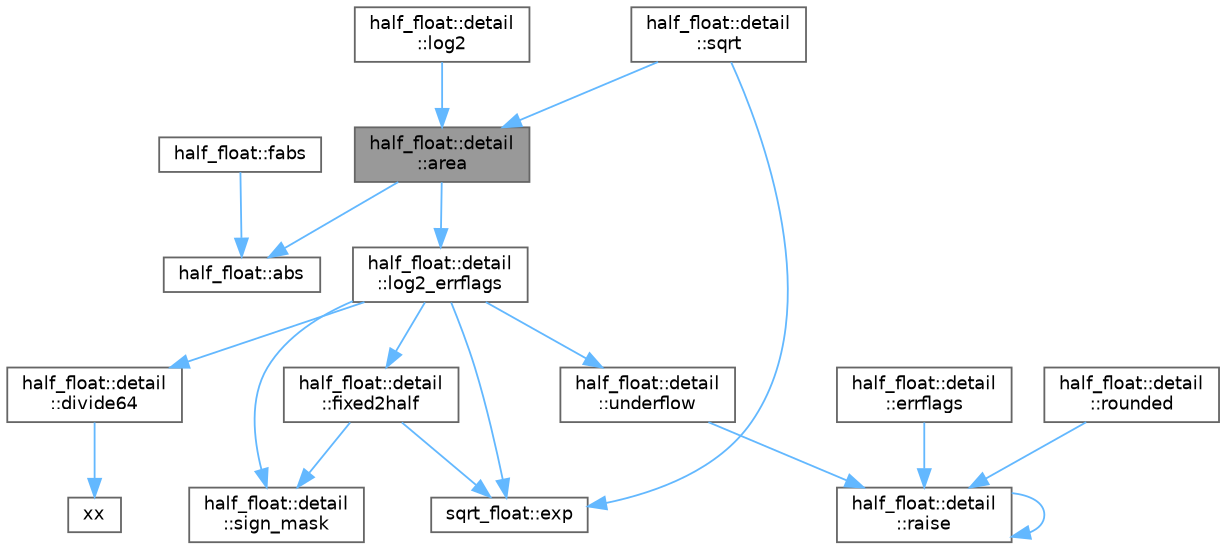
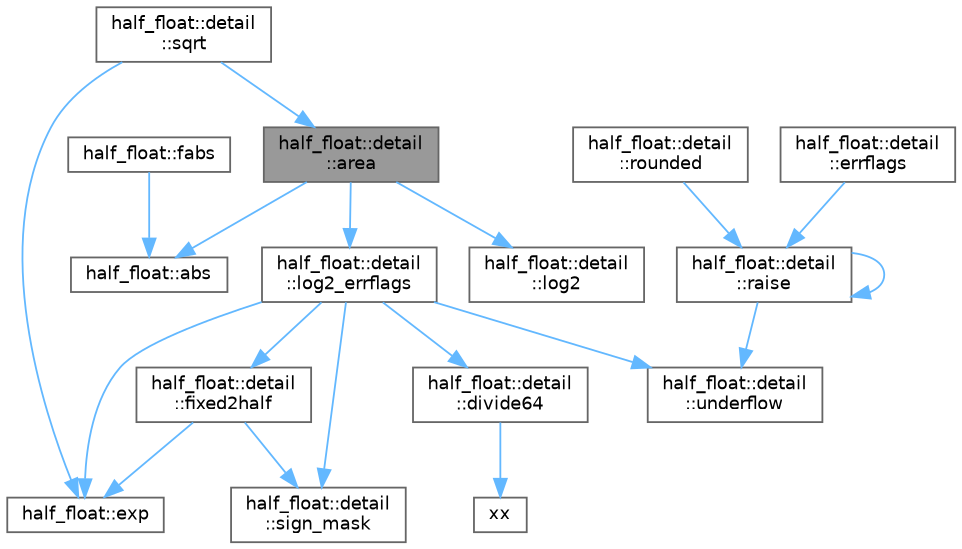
  digraph {
    rankdir=TB
    node [color=grey40 fillcolor=white fontname=Helvetica fontsize=10 shape=box style=filled]
    edge [color=steelblue1 fontname=Helvetica fontsize=10 labelfontname=Helvetica labelfontsize=10 style=solid]
    n1 [color=gray40 fillcolor=grey60 fontcolor=black height=0.2 label="half_float::detail\l::area" width=0.4]
    n2 [height=0.2 label="half_float::abs" width=0.4]
    n3 [height=0.2 label="half_float::detail\l::log2" width=0.4]
    n4 [height=0.2 label="half_float::detail\l::log2_errflags" width=0.4]
    n5 [height=0.2 label="half_float::detail\l::divide64" width=0.4]
-   n6 [height=0.2 label="sqrt_float::exp" width=0.4]
+   n6 [height=0.2 label="half_float::exp" width=0.4]
    n7 [height=0.2 label="half_float::detail\l::fixed2half" width=0.4]
    n8 [height=0.2 label="half_float::detail\l::sign_mask" width=0.4]
    n9 [height=0.2 label="half_float::detail\l::underflow" width=0.4]
    n10 [height=0.2 label="half_float::detail\l::sqrt" width=0.4]
    n11 [height=0.2 label="half_float::fabs" width=0.4]
    n12 [height=0.2 label=xx width=0.4]
    n13 [height=0.2 label="half_float::detail\l::raise" width=0.4]
    n14 [height=0.2 label="half_float::detail\l::rounded" width=0.4]
    n15 [height=0.2 label="half_float::detail\l::errflags" width=0.4]
    n1 -> n2
-   n3 -> n1
+   n1 -> n3
    n1 -> n4
    n4 -> n5
    n4 -> n6
    n4 -> n7
    n4 -> n8
    n4 -> n9
    n5 -> n12
    n7 -> n6
    n7 -> n8
-   n9 -> n13
+   n13 -> n9
    n10 -> n1
    n10 -> n6
    n11 -> n2
    n13 -> n13
    n14 -> n13
    n15 -> n13
  }
